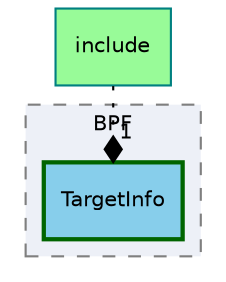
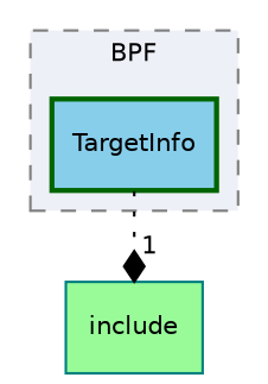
  digraph {
    compound=true
    node [fontname=Helvetica fontsize=10 shape=box]
    n1 [color=darkgreen fillcolor=skyblue label=TargetInfo style="filled,bold,"]
    n2 [color=teal fillcolor=palegreen label=include style=filled]
    subgraph cluster_1 {
      bgcolor="#edf0f7"
      fontname=Helvetica
      fontsize=10
      label=BPF
      pencolor=grey50
      style="filled,dashed,"
      n1
    }
-   n2 -> n1 [fontname=Helvetica fontsize=10 headlabel=1 labeldistance=1.5 labelfontname=Helvetica labelfontsize=10 style=dotted arrowhead=diamond]
+   n1 -> n2 [fontname=Helvetica fontsize=10 headlabel=1 labeldistance=1.5 labelfontname=Helvetica labelfontsize=10 style=dotted arrowhead=diamond]
  }
